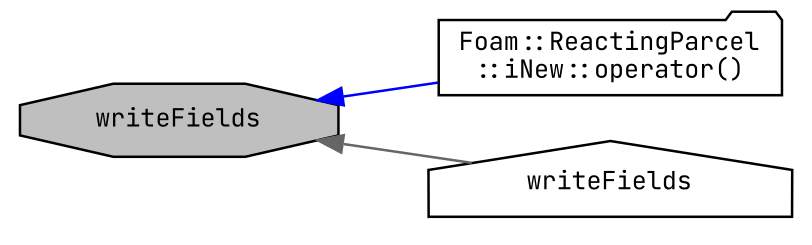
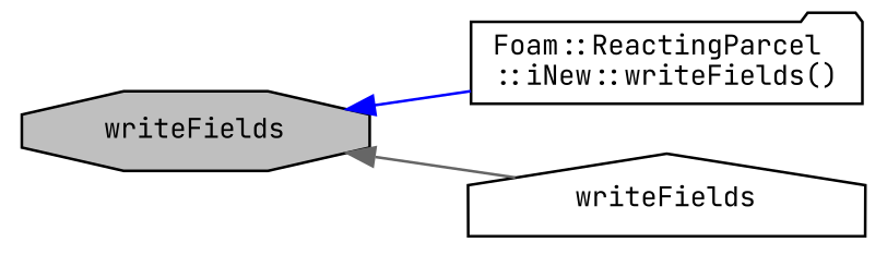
  digraph {
    rankdir=LR
    fontname="JetBrains Mono"
    node [color=black fontname="JetBrains Mono" fontsize=10]
    edge [dir=back fontname="JetBrains Mono" fontsize=10 labelfontname=Helvetica labelfontsize=10 style=solid]
    n1 [fillcolor=grey75 fontcolor=black height=0.2 label=writeFields shape=octagon style=filled width=0.4]
-   n2 [height=0.2 label="Foam::ReactingParcel\l::iNew::operator()" shape=folder width=0.4]
+   n2 [height=0.2 label="Foam::ReactingParcel\l::iNew::writeFields()" shape=folder width=0.4]
    n3 [height=0.2 label=writeFields shape=house width=0.4]
    n1 -> n2 [color=blue]
    n1 -> n3 [color=gray40]
  }
